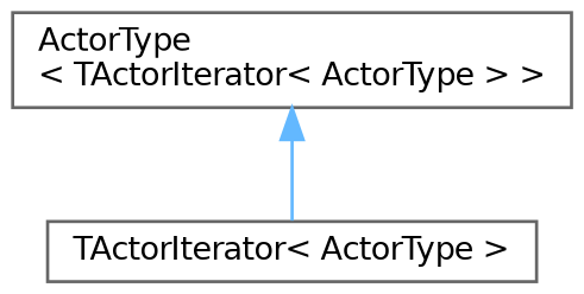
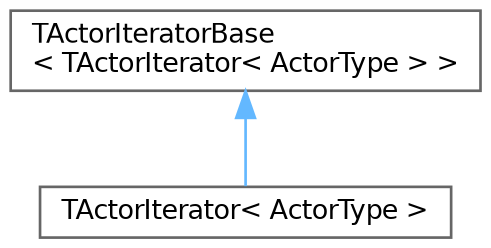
  digraph {
    rankdir=TB
    node [color=grey40 fillcolor=white fontname=Helvetica fontsize=10 shape=box style=filled]
-   n1 [height=0.2 label="ActorType\l\< TActorIterator\< ActorType \> \>" width=0.4]
+   n1 [height=0.2 label="TActorIteratorBase\l\< TActorIterator\< ActorType \> \>" width=0.4]
    n2 [height=0.2 label="TActorIterator\< ActorType \>" width=0.4]
    n1 -> n2 [color=steelblue1 dir=back fontname=Helvetica fontsize=10 labelfontname=Helvetica labelfontsize=10 style=solid]
  }
